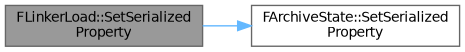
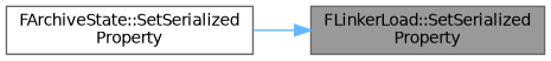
  digraph {
    rankdir=LR
    node [fontname=Helvetica fontsize=10 shape=box style=filled]
    n1 [color=gray40 fillcolor=grey60 fontcolor=black height=0.2 label="FLinkerLoad::SetSerialized\lProperty" width=0.4]
    n2 [color=grey40 fillcolor=white height=0.2 label="FArchiveState::SetSerialized\lProperty" width=0.4]
-   n1 -> n2 [color=steelblue1 fontname=Helvetica fontsize=10 labelfontname=Helvetica labelfontsize=10 style=solid]
+   n2 -> n1 [color=steelblue1 fontname=Helvetica fontsize=10 labelfontname=Helvetica labelfontsize=10 style=solid]
  }
